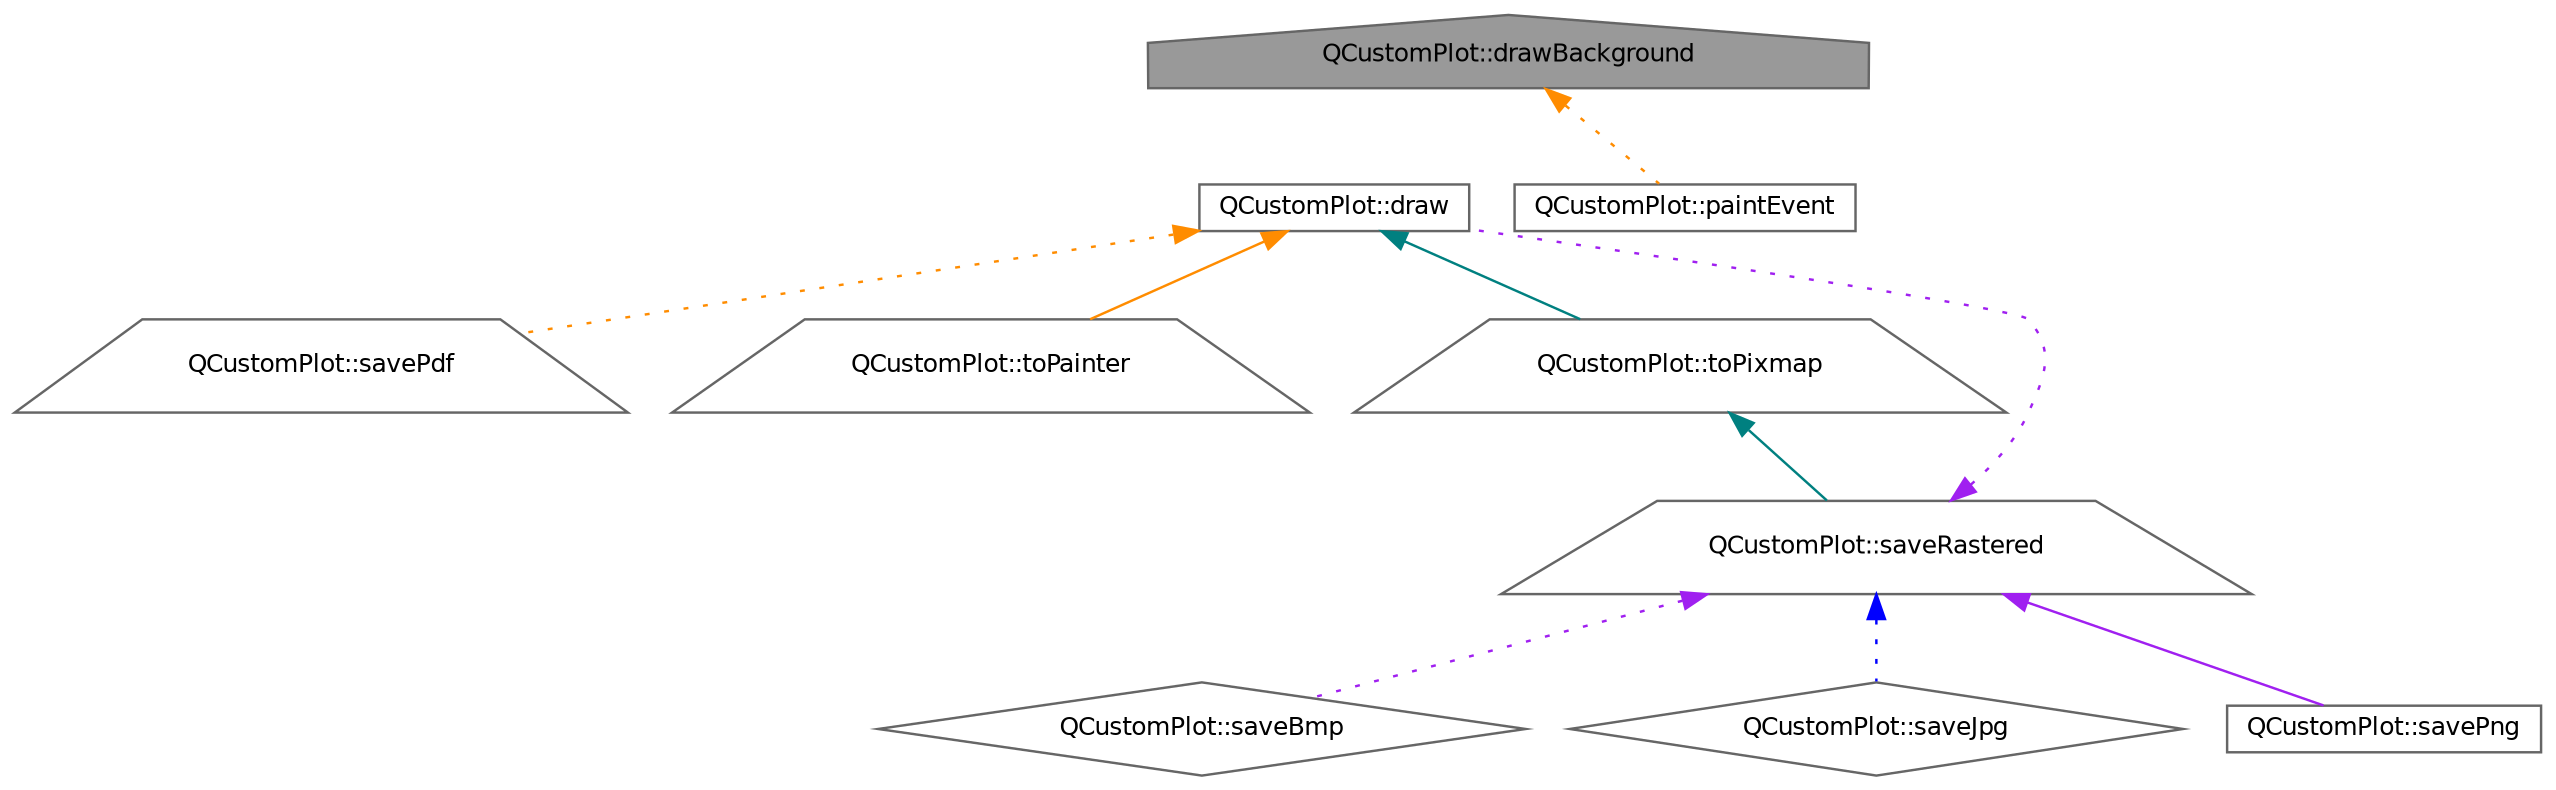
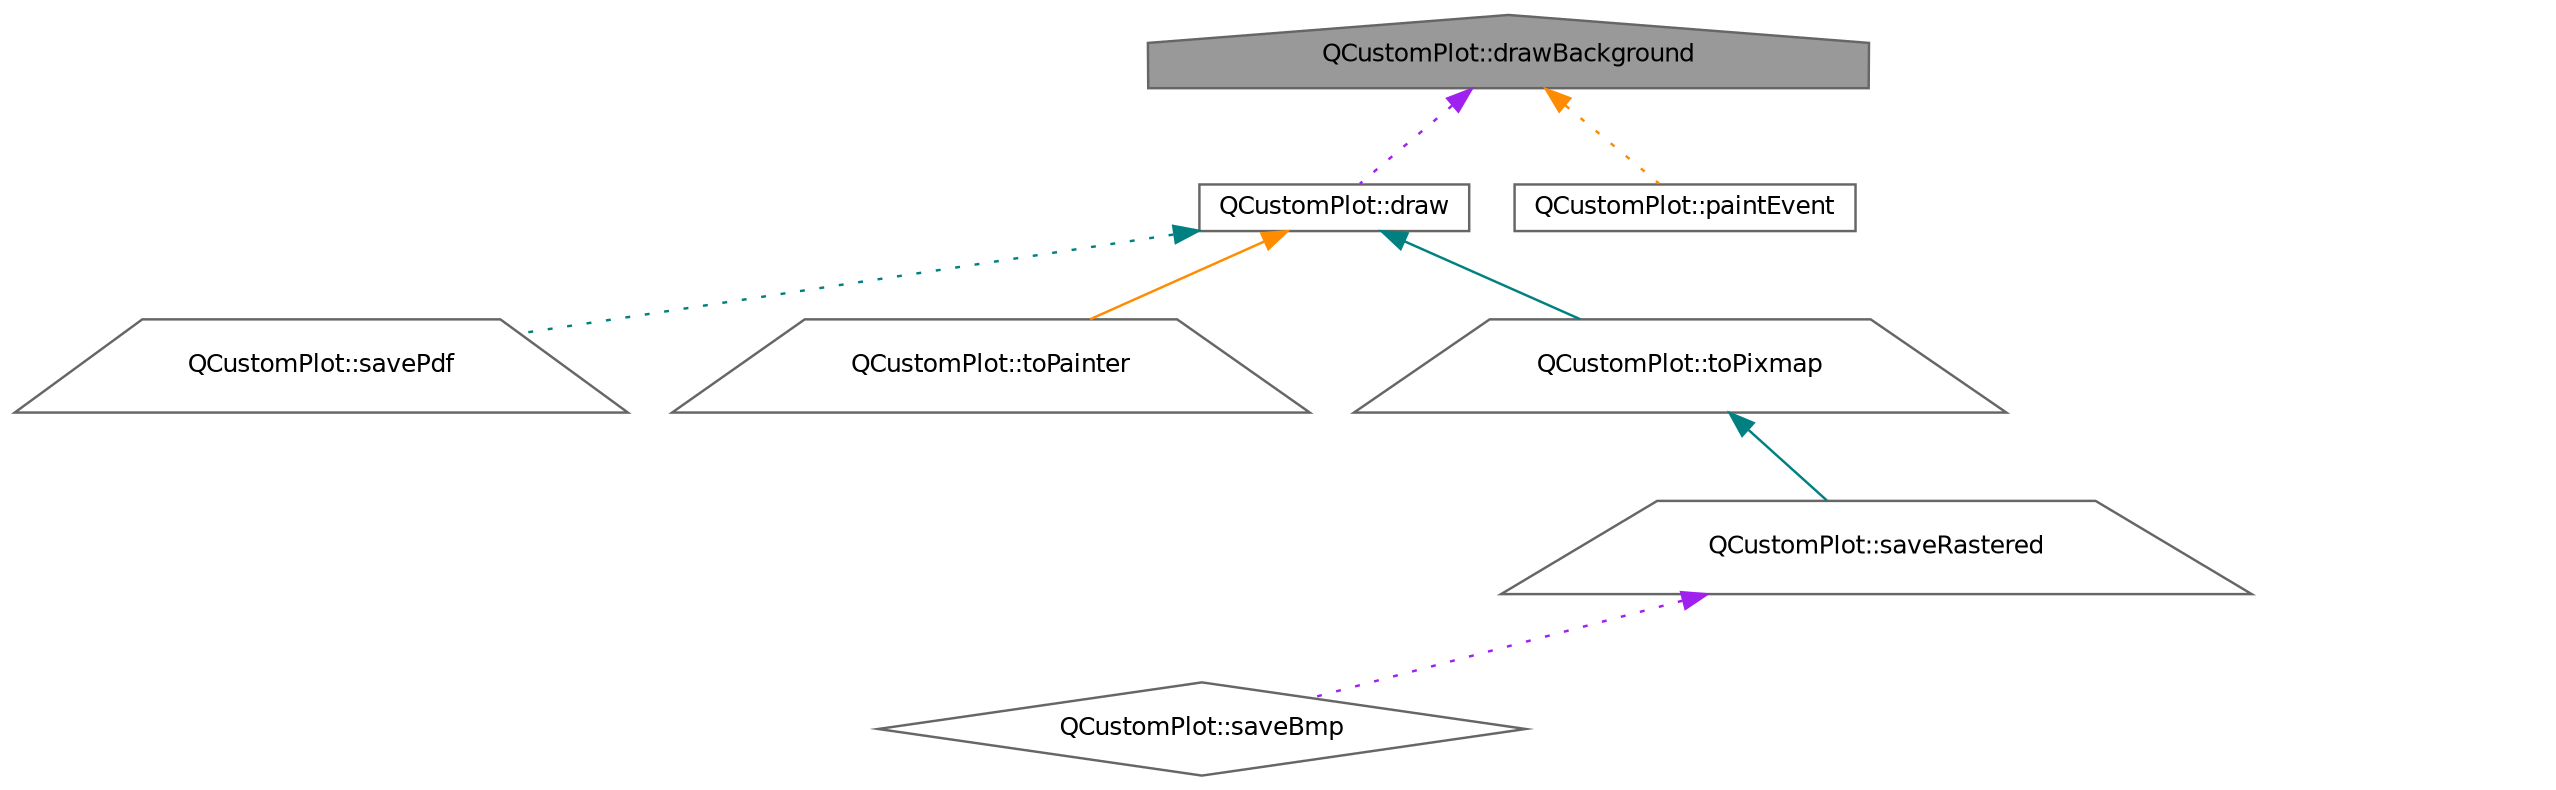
  digraph {
    rankdir=TB
    node [color=grey40 fillcolor=white fontname=Helvetica fontsize=10 shape=trapezium style=filled]
    edge [color=purple dir=back fontname=Helvetica fontsize=10 labelfontname=Helvetica labelfontsize=10 style=dotted]
    n1 [color=gray40 fillcolor=grey60 fontcolor=black height=0.2 label="QCustomPlot::drawBackground" shape=house width=0.4]
    n2 [height=0.2 label="QCustomPlot::draw" shape=box width=0.4]
    n3 [height=0.2 label="QCustomPlot::paintEvent" shape=box width=0.4]
    n4 [height=0.2 label="QCustomPlot::savePdf" width=0.4]
    n5 [height=0.2 label="QCustomPlot::toPainter" width=0.4]
    n6 [height=0.2 label="QCustomPlot::toPixmap" width=0.4]
    n7 [height=0.2 label="QCustomPlot::saveRastered" width=0.4]
    n8 [height=0.2 label="QCustomPlot::saveBmp" shape=diamond width=0.4]
-   n9 [height=0.2 label="QCustomPlot::saveJpg" shape=diamond width=0.4]
-   n10 [height=0.2 label="QCustomPlot::savePng" shape=box width=0.4]
-   n7 -> n2
+   n1 -> n2
    n1 -> n3 [color=darkorange]
-   n2 -> n4 [color=darkorange]
+   n2 -> n4 [color=teal]
    n2 -> n5 [color=darkorange style=solid]
    n2 -> n6 [color=teal style=solid]
    n6 -> n7 [color=teal style=solid]
    n7 -> n8
-   n7 -> n9 [color=blue]
-   n7 -> n10 [style=solid]
  }
